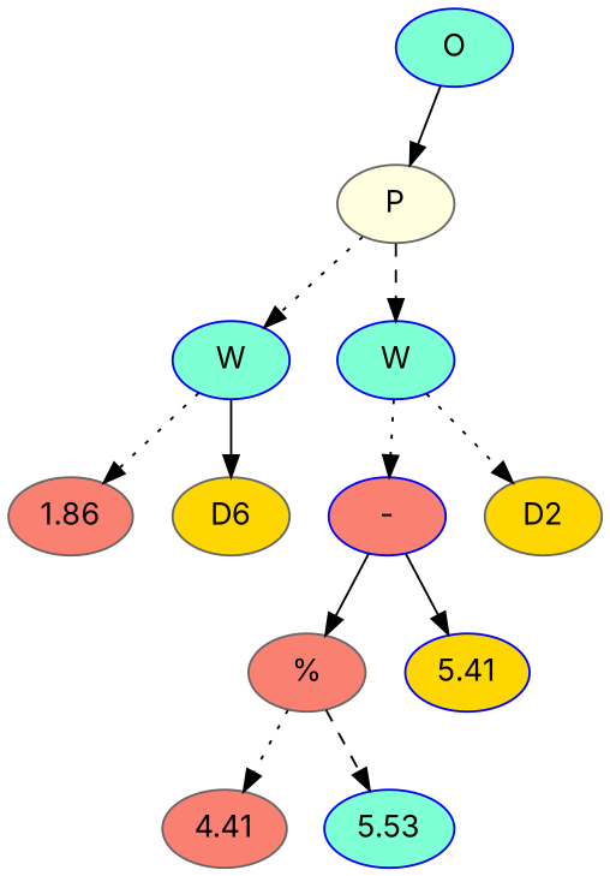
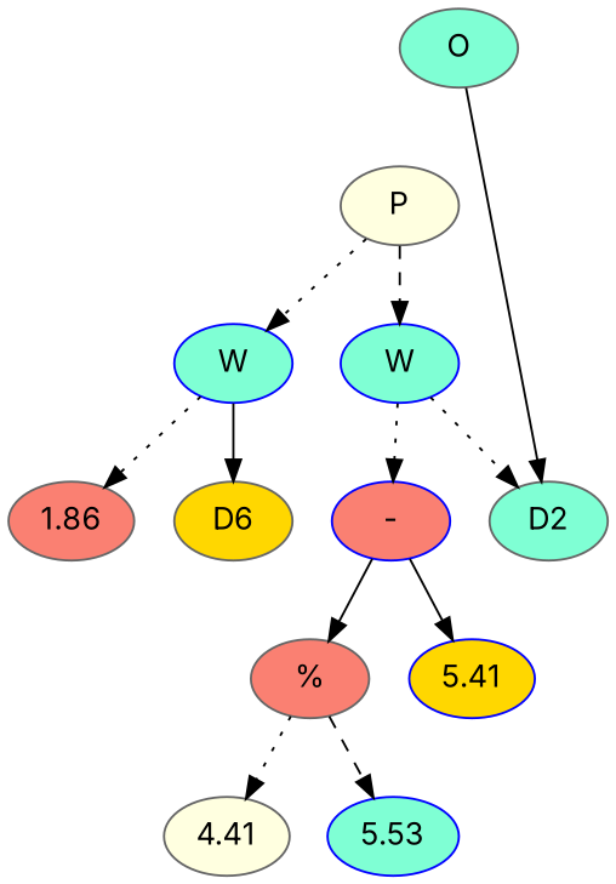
  digraph {
    fontname=Inter
    node [color=gray40 fillcolor=aquamarine fontname=Inter style=filled]
    edge [fontname=Inter style=dotted]
-   n1 [color=blue label=O]
+   n1 [label=O]
    n2 [fillcolor=lightyellow label=P]
    n3 [color=blue label=W]
    n4 [color=blue label=W]
    n5 [color=blue fillcolor=salmon label="-"]
-   n6 [fillcolor=gold label=D2]
+   n6 [label=D2]
    n7 [fillcolor=salmon label=1.86]
    n8 [fillcolor=gold label=D6]
    n9 [fillcolor=salmon label="%"]
    n10 [color=blue fillcolor=gold label=5.41]
-   n11 [fillcolor=salmon label=4.41]
+   n11 [fillcolor=lightyellow label=4.41]
    n12 [color=blue label=5.53]
-   n1 -> n2 [style=solid]
+   n1 -> n6 [style=solid]
    n2 -> n3 [style=dashed]
    n2 -> n4
    n3 -> n5
    n3 -> n6
    n4 -> n7
    n4 -> n8 [style=solid]
    n5 -> n9 [style=solid]
    n5 -> n10 [style=solid]
    n9 -> n11
    n9 -> n12 [style=dashed]
  }
